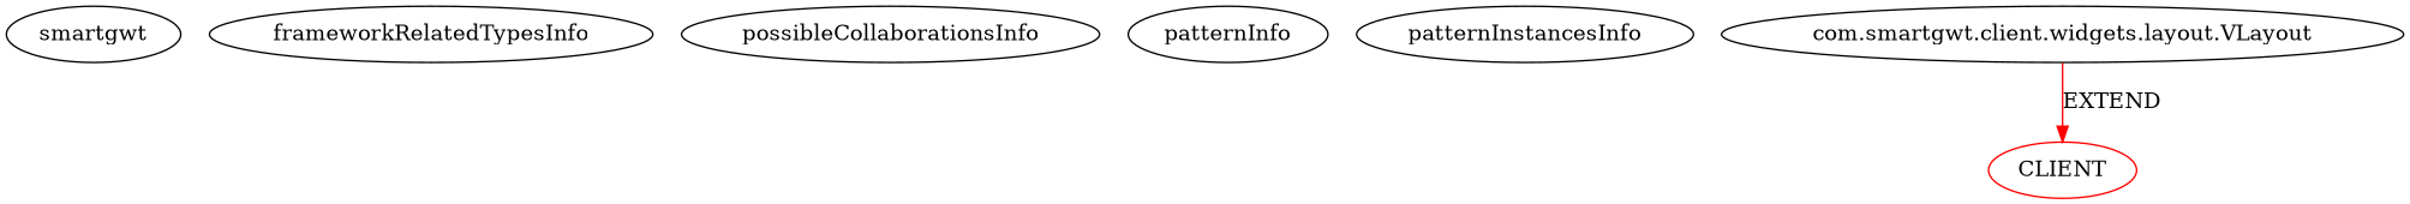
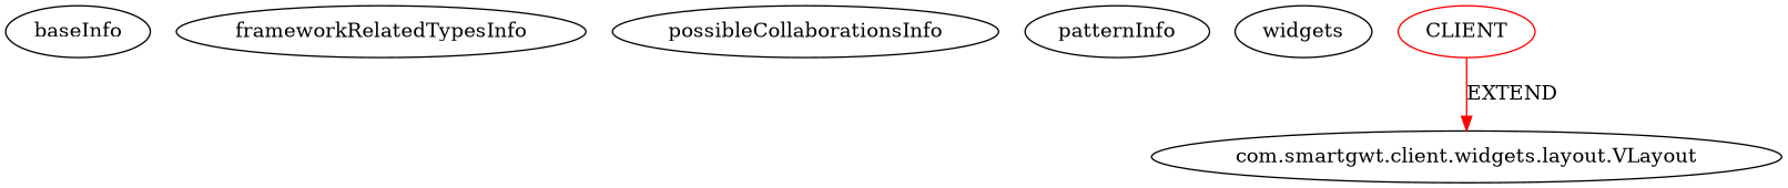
  digraph {
-   baseInfo [category=pattern graphId=1205 isAnonymous=false possibleRelation=false label=smartgwt]
+   baseInfo [category=pattern graphId=1205 isAnonymous=false possibleRelation=false]
    frameworkRelatedTypesInfo [0="com.smartgwt.client.widgets.layout.VLayout"]
    possibleCollaborationsInfo
    patternInfo [frequency=4.0 patternRootClient=0]
-   patternInstancesInfo [0="Namrack-TeachToLearn~/Namrack-TeachToLearn/TeachToLearn-master/TeachToLearn/src/ttl/client/layout/widgets/NavigationPanelWidget.java~NavigationPanelWidget~373" 1="Namrack-TeachToLearn~/Namrack-TeachToLearn/TeachToLearn-master/TeachToLearn/src/ttl/client/layout/widgets/LoginWidget.java~LoginWidget~356" 2="Namrack-TeachToLearn~/Namrack-TeachToLearn/TeachToLearn-master/TeachToLearn/src/ttl/client/layout/widgets/BodyWidget.java~BodyWidget~363" 3="Namrack-TeachToLearn~/Namrack-TeachToLearn/TeachToLearn-master/TeachToLearn/src/ttl/client/layout/widgets/ContainerWidget.java~ContainerWidget~372"]
+   patternInstancesInfo [0="Namrack-TeachToLearn~/Namrack-TeachToLearn/TeachToLearn-master/TeachToLearn/src/ttl/client/layout/widgets/NavigationPanelWidget.java~NavigationPanelWidget~373" 1="Namrack-TeachToLearn~/Namrack-TeachToLearn/TeachToLearn-master/TeachToLearn/src/ttl/client/layout/widgets/LoginWidget.java~LoginWidget~356" 2="Namrack-TeachToLearn~/Namrack-TeachToLearn/TeachToLearn-master/TeachToLearn/src/ttl/client/layout/widgets/BodyWidget.java~BodyWidget~363" 3="Namrack-TeachToLearn~/Namrack-TeachToLearn/TeachToLearn-master/TeachToLearn/src/ttl/client/layout/widgets/ContainerWidget.java~ContainerWidget~372" label=widgets]
    n6 [isFrameworkType=false label="com.smartgwt.client.widgets.layout.VLayout" vertexType=FRAMEWORK_CLASS_TYPE]
    n7 [color=red isFrameworkType=false label=CLIENT vertexType=ROOT_CLIENT_CLASS_DECLARATION]
-   n6 -> n7 [color=red label=EXTEND]
+   n7 -> n6 [color=red label=EXTEND]
  }
